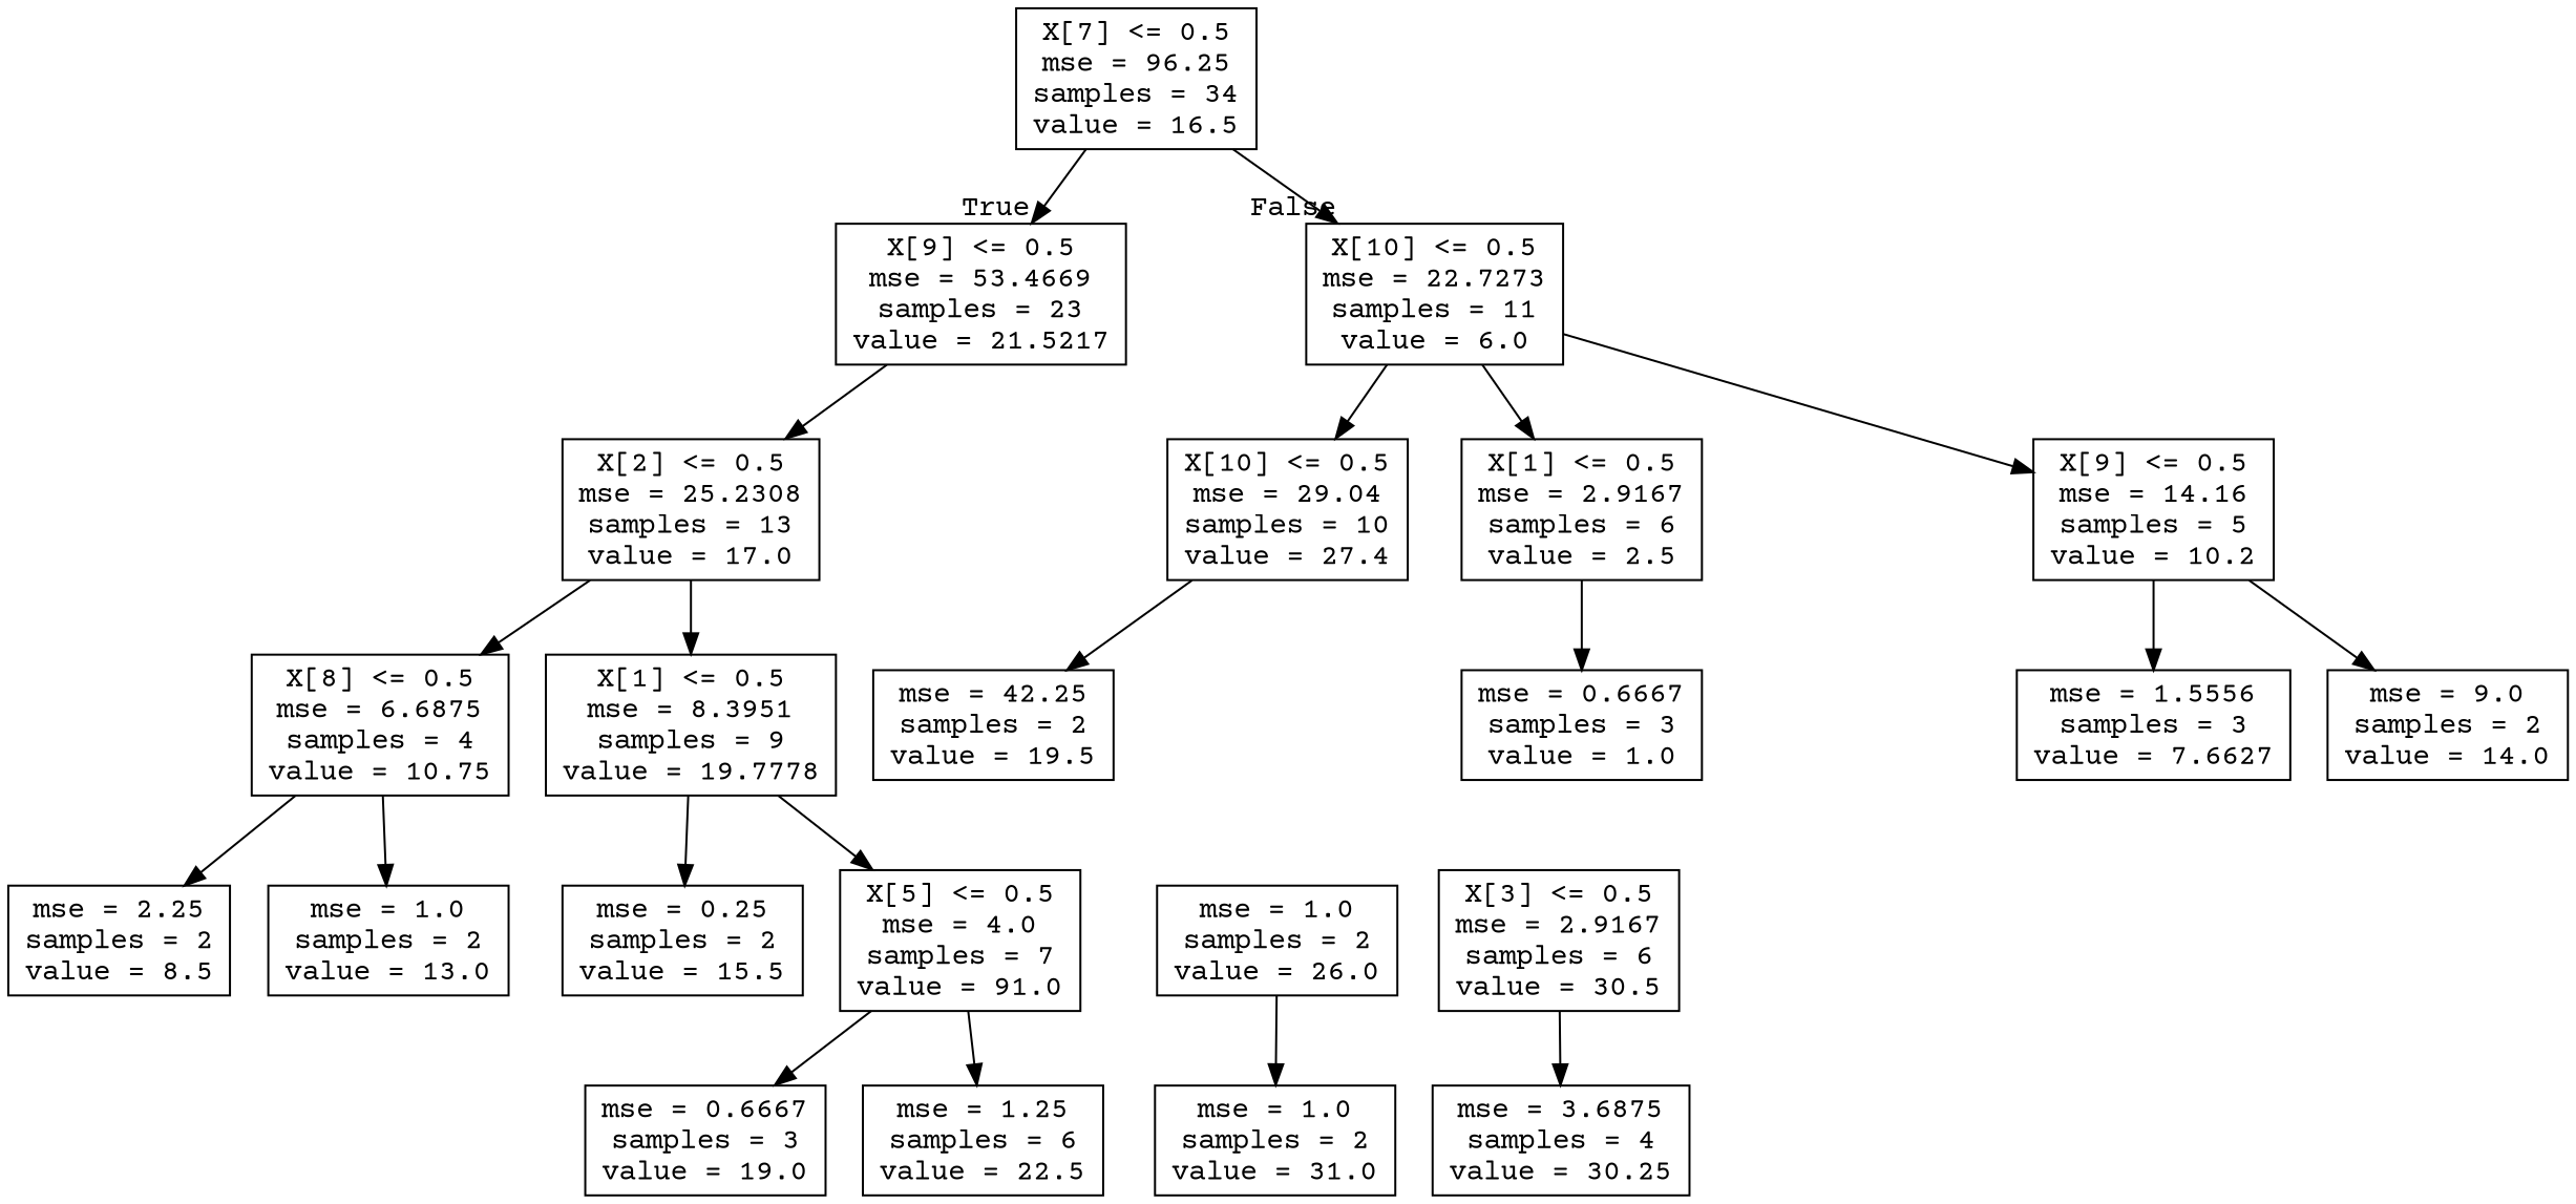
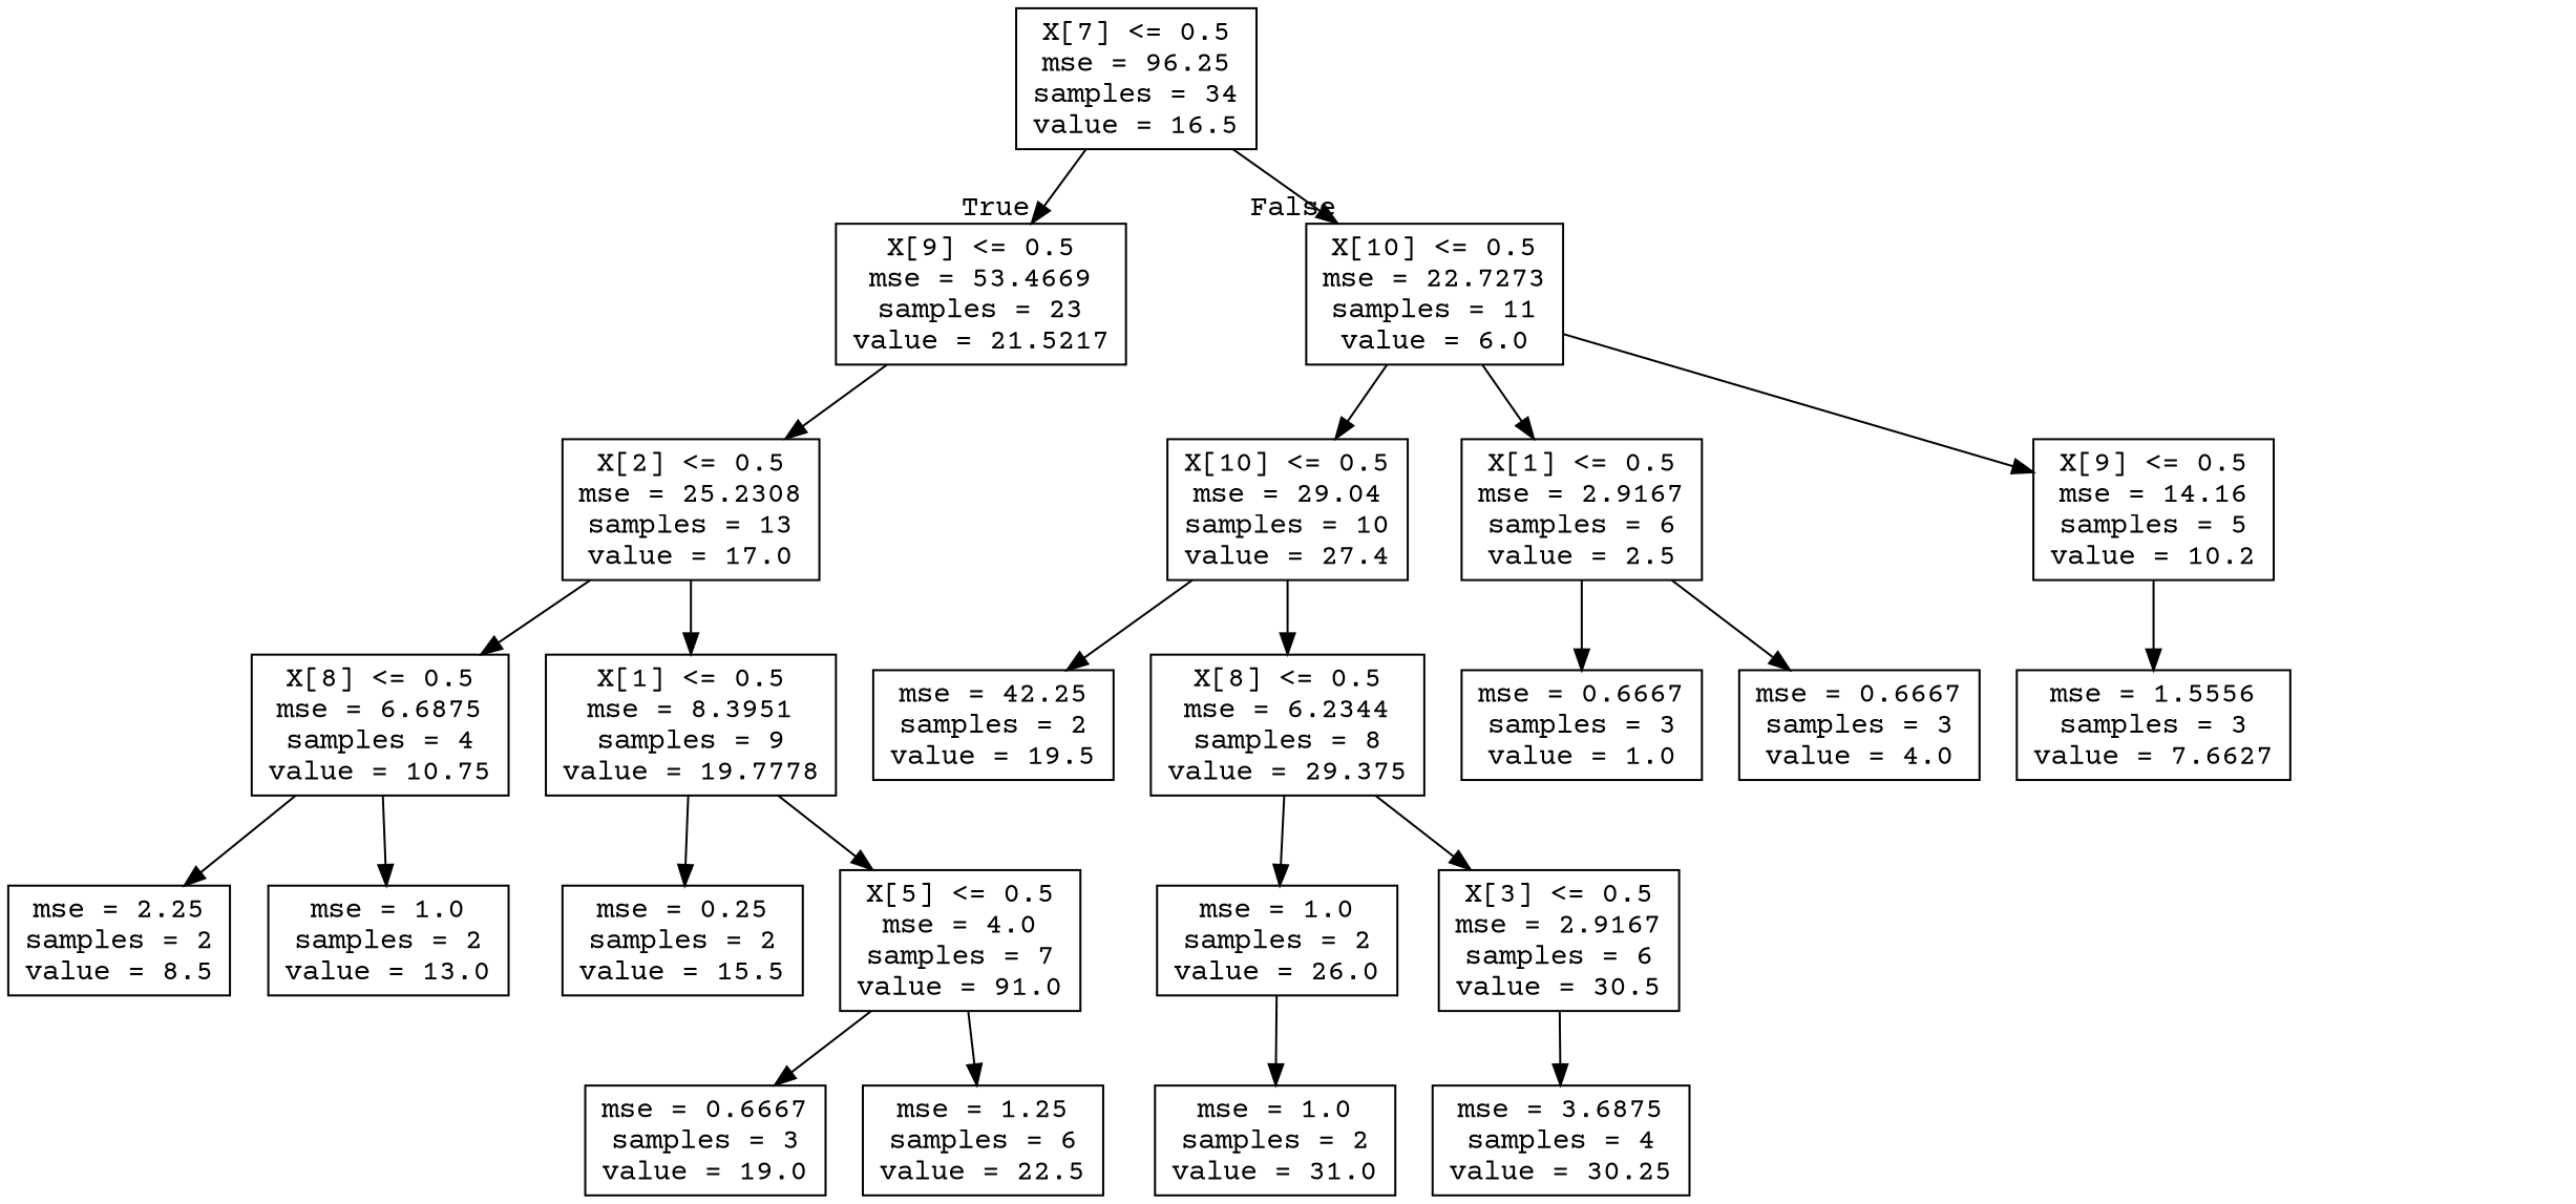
  digraph {
    fontname="Courier Prime"
    node [fontname="Courier Prime" shape=box]
    edge [fontname="Courier Prime"]
    n1 [label="X[7] <= 0.5\nmse = 96.25\nsamples = 34\nvalue = 16.5"]
    n2 [label="X[9] <= 0.5\nmse = 53.4669\nsamples = 23\nvalue = 21.5217"]
    n3 [label="X[10] <= 0.5\nmse = 22.7273\nsamples = 11\nvalue = 6.0"]
    n4 [label="X[2] <= 0.5\nmse = 25.2308\nsamples = 13\nvalue = 17.0"]
    n5 [label="X[10] <= 0.5\nmse = 29.04\nsamples = 10\nvalue = 27.4"]
    n6 [label="X[1] <= 0.5\nmse = 2.9167\nsamples = 6\nvalue = 2.5"]
    n7 [label="X[9] <= 0.5\nmse = 14.16\nsamples = 5\nvalue = 10.2"]
    n8 [label="X[8] <= 0.5\nmse = 6.6875\nsamples = 4\nvalue = 10.75"]
    n9 [label="X[1] <= 0.5\nmse = 8.3951\nsamples = 9\nvalue = 19.7778"]
    n10 [label="mse = 42.25\nsamples = 2\nvalue = 19.5"]
+   n11 [label="X[8] <= 0.5\nmse = 6.2344\nsamples = 8\nvalue = 29.375"]
    n12 [label="mse = 2.25\nsamples = 2\nvalue = 8.5"]
    n13 [label="mse = 1.0\nsamples = 2\nvalue = 13.0"]
    n14 [label="mse = 0.25\nsamples = 2\nvalue = 15.5"]
    n15 [label="X[5] <= 0.5\nmse = 4.0\nsamples = 7\nvalue = 91.0"]
    n16 [label="mse = 0.6667\nsamples = 3\nvalue = 19.0"]
    n17 [label="mse = 1.25\nsamples = 6\nvalue = 22.5"]
    n18 [label="mse = 1.0\nsamples = 2\nvalue = 26.0"]
    n19 [label="X[3] <= 0.5\nmse = 2.9167\nsamples = 6\nvalue = 30.5"]
    n20 [label="mse = 1.0\nsamples = 2\nvalue = 31.0"]
    n21 [label="mse = 3.6875\nsamples = 4\nvalue = 30.25"]
    n22 [label="mse = 0.6667\nsamples = 3\nvalue = 1.0"]
+   n23 [label="mse = 0.6667\nsamples = 3\nvalue = 4.0"]
    n24 [label="mse = 1.5556\nsamples = 3\nvalue = 7.6627"]
-   n25 [label="mse = 9.0\nsamples = 2\nvalue = 14.0"]
    n1 -> n2 [headlabel=True labelangle=45 labeldistance=2.5]
    n1 -> n3 [headlabel=False labelangle=-45 labeldistance=2.5]
    n2 -> n4
    n3 -> n5
    n3 -> n6
    n3 -> n7
    n4 -> n8
    n4 -> n9
    n5 -> n10
+   n5 -> n11
    n6 -> n22
+   n6 -> n23
    n7 -> n24
-   n7 -> n25
    n8 -> n12
    n8 -> n13
    n9 -> n14
    n9 -> n15
+   n11 -> n18
+   n11 -> n19
    n15 -> n16
    n15 -> n17
    n18 -> n20
    n19 -> n21
  }
